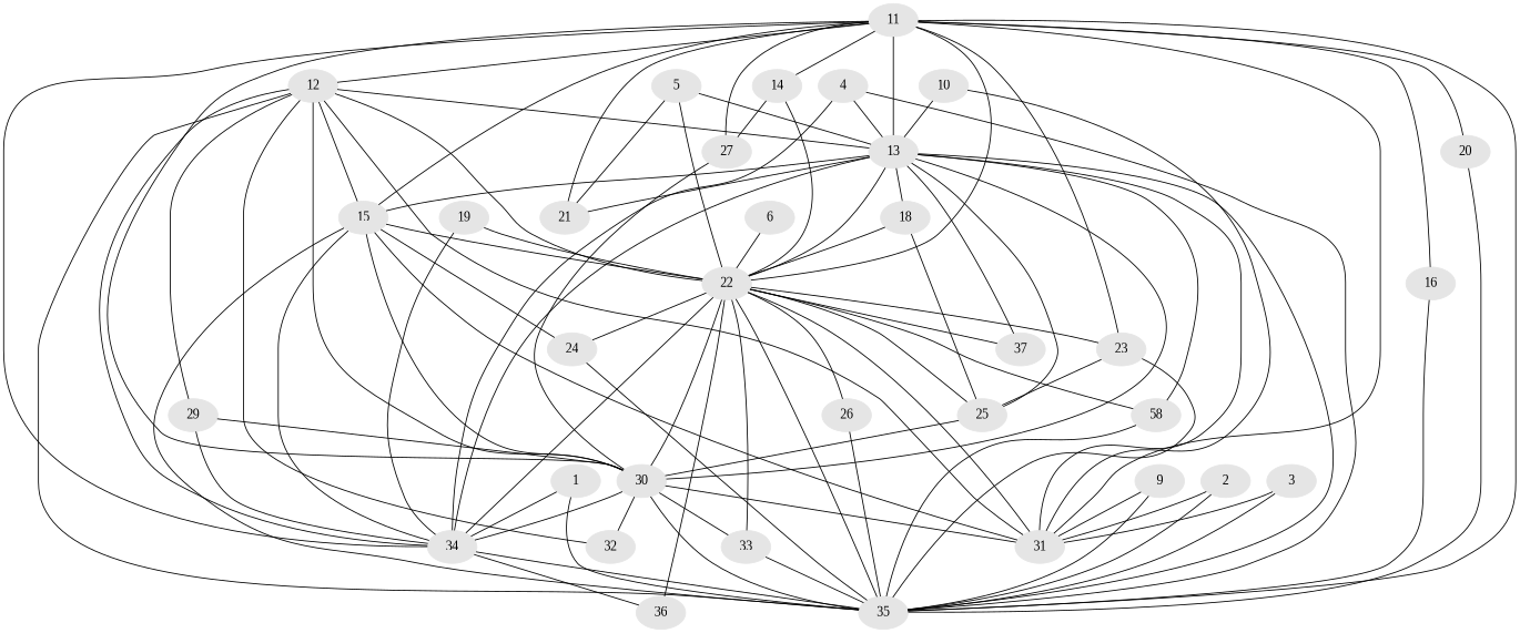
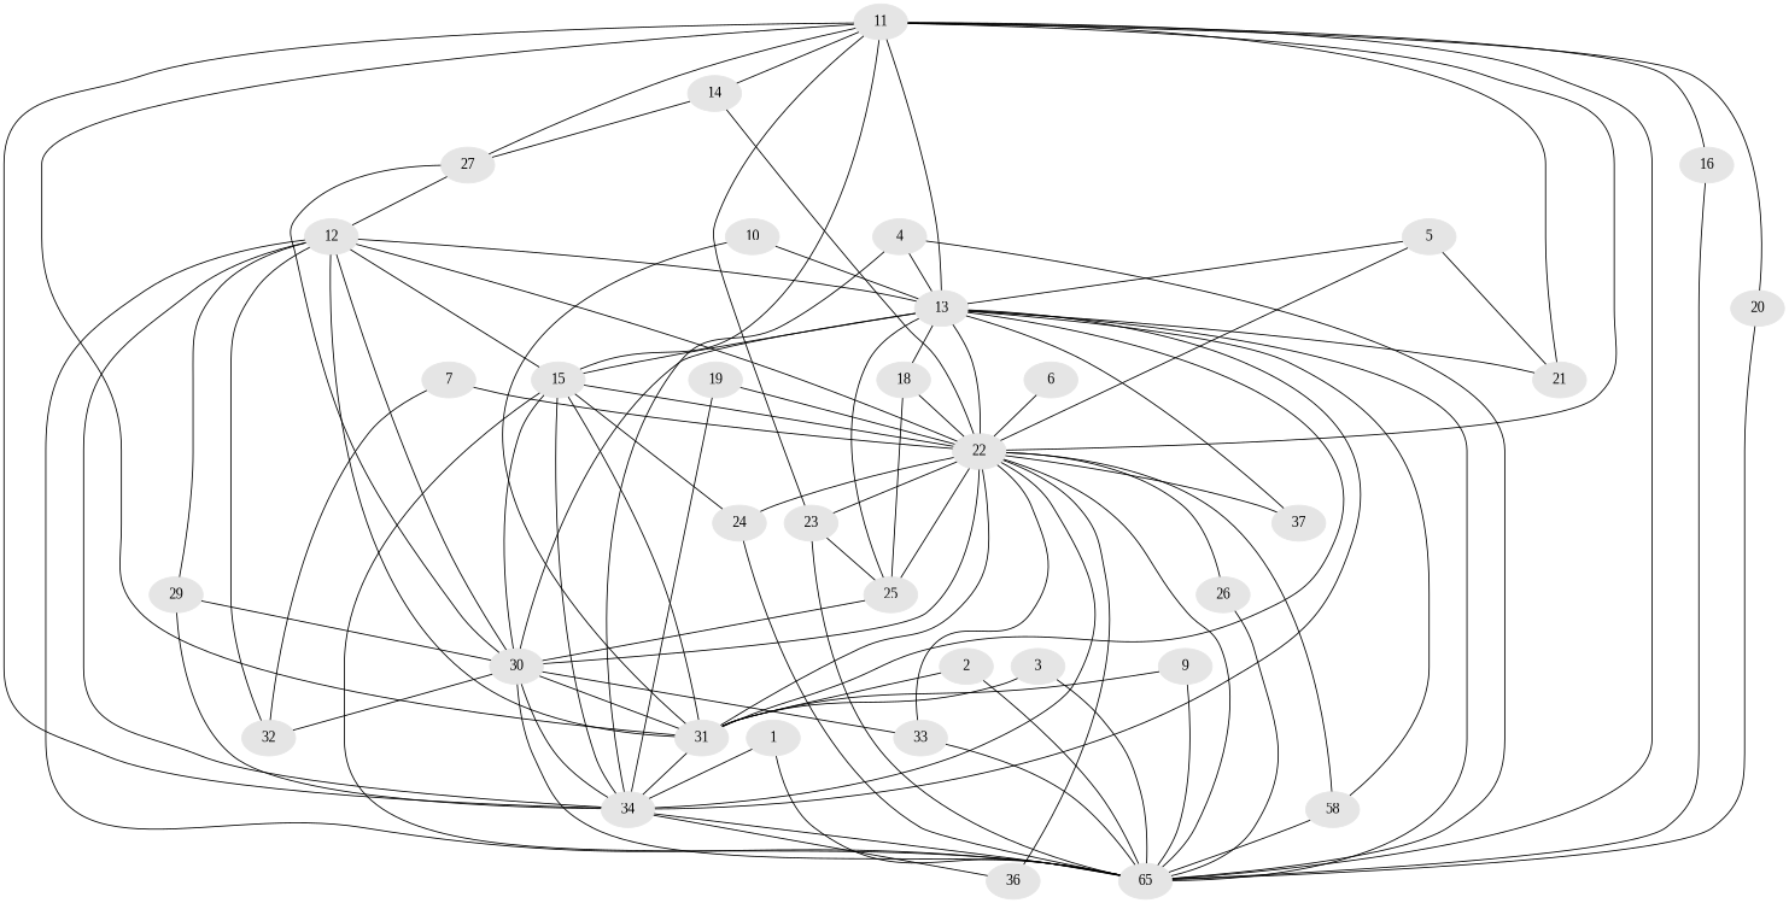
  graph {
    fontname="Liberation Serif"
    node [color=gray90 fontname="Liberation Serif" style=filled]
    edge [fontname="Liberation Serif" weight=1.0]
    1
    34
-   35
+   35 [label=65]
    36
    2
    31
    3
    4
    13
    21
    22
    15
    30
    18
    25
    n16 [label=58]
    37
    5
    23
    24
    26
    33
    6
+   7
    32
    9
    10
    11
    12
    14
    16
    20
    27
    29
    19
    1 -- 34
    1 -- 35
    34 -- 35
    34 -- 36
    2 -- 35
    2 -- 31
+   31 -- 34
    3 -- 35
    3 -- 31
    4 -- 34
    4 -- 35
    4 -- 13
    13 -- 34 [weight=2.0]
    13 -- 35
    13 -- 31
    13 -- 21
    13 -- 22
    13 -- 15 [weight=4.0]
    13 -- 30 [weight=4.0]
    13 -- 18
    13 -- 25
    13 -- n16
    13 -- 37
    22 -- 34
    22 -- 35
    22 -- 36 [weight=2.0]
    22 -- 31
    22 -- 30 [weight=4.0]
    22 -- 25
    22 -- n16
    22 -- 37
    22 -- 23
    22 -- 24
    22 -- 26
    22 -- 33
    15 -- 34
    15 -- 35
    15 -- 31
    15 -- 22
    15 -- 30 [weight=2.0]
    15 -- 24
    30 -- 34 [weight=3.0]
    30 -- 35 [weight=3.0]
    30 -- 31 [weight=3.0]
    30 -- 33
    30 -- 32 [weight=2.0]
    18 -- 22
    18 -- 25
    25 -- 30
    n16 -- 35 [weight=2.0]
    5 -- 13
    5 -- 21
    5 -- 22
    23 -- 35
    23 -- 25
    24 -- 35
    26 -- 35
    33 -- 35
    6 -- 22
+   7 -- 22
+   7 -- 32
    9 -- 35
    9 -- 31
    10 -- 31
    10 -- 13
    11 -- 34
    11 -- 35 [weight=2.0]
    11 -- 31 [weight=2.0]
    11 -- 13
    11 -- 21
    11 -- 22
    11 -- 15
-   11 -- 30 [weight=2.0]
    11 -- 23
-   11 -- 12
+   27 -- 12
    11 -- 14
    11 -- 16
    11 -- 20
    11 -- 27
    12 -- 34
    12 -- 35 [weight=2.0]
    12 -- 31
    12 -- 13
    12 -- 22 [weight=2.0]
    12 -- 15
    12 -- 30 [weight=2.0]
    12 -- 32 [weight=2.0]
    12 -- 29
    14 -- 22
    14 -- 27
    16 -- 35
    20 -- 35
    27 -- 30
    29 -- 34
    29 -- 30
    19 -- 34
    19 -- 22 [weight=2.0]
  }
